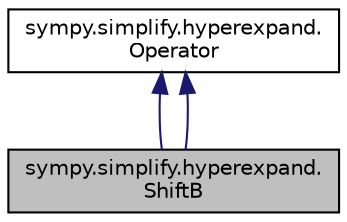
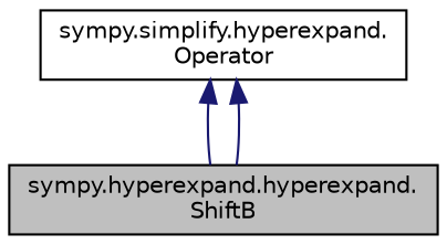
  digraph {
    node [color=black fontname=Helvetica fontsize=10 shape=record style=filled]
    edge [color=midnightblue dir=back fontname=Helvetica fontsize=10 labelfontname=Helvetica labelfontsize=10 style=solid]
-   n1 [fillcolor=grey75 fontcolor=black height=0.2 label="sympy.simplify.hyperexpand.\lShiftB" width=0.4]
+   n1 [fillcolor=grey75 fontcolor=black height=0.2 label="sympy.hyperexpand.hyperexpand.\lShiftB" width=0.4]
    n2 [fillcolor=white height=0.2 label="sympy.simplify.hyperexpand.\lOperator" width=0.4]
    n2 -> n1
    n2 -> n1
  }
